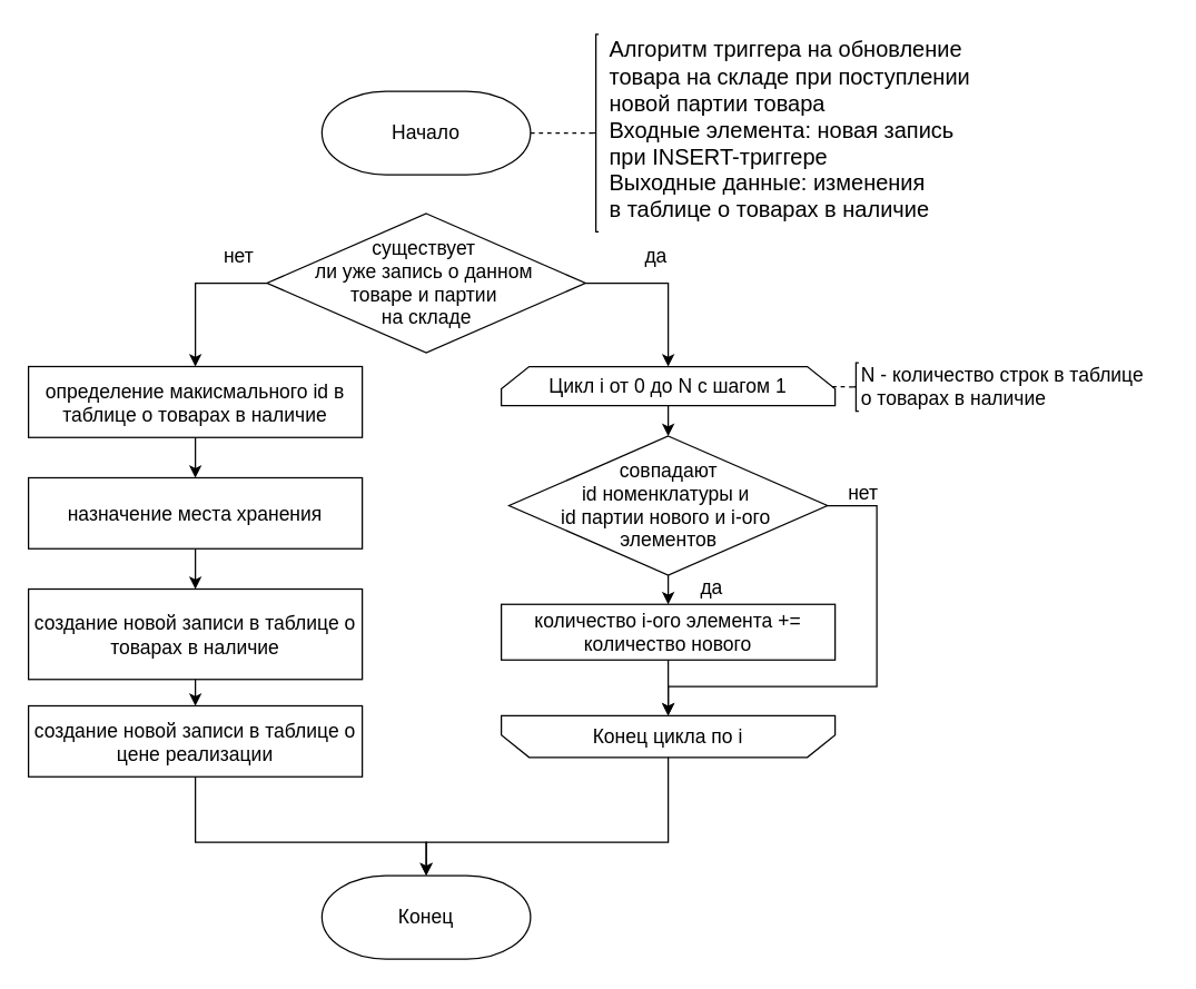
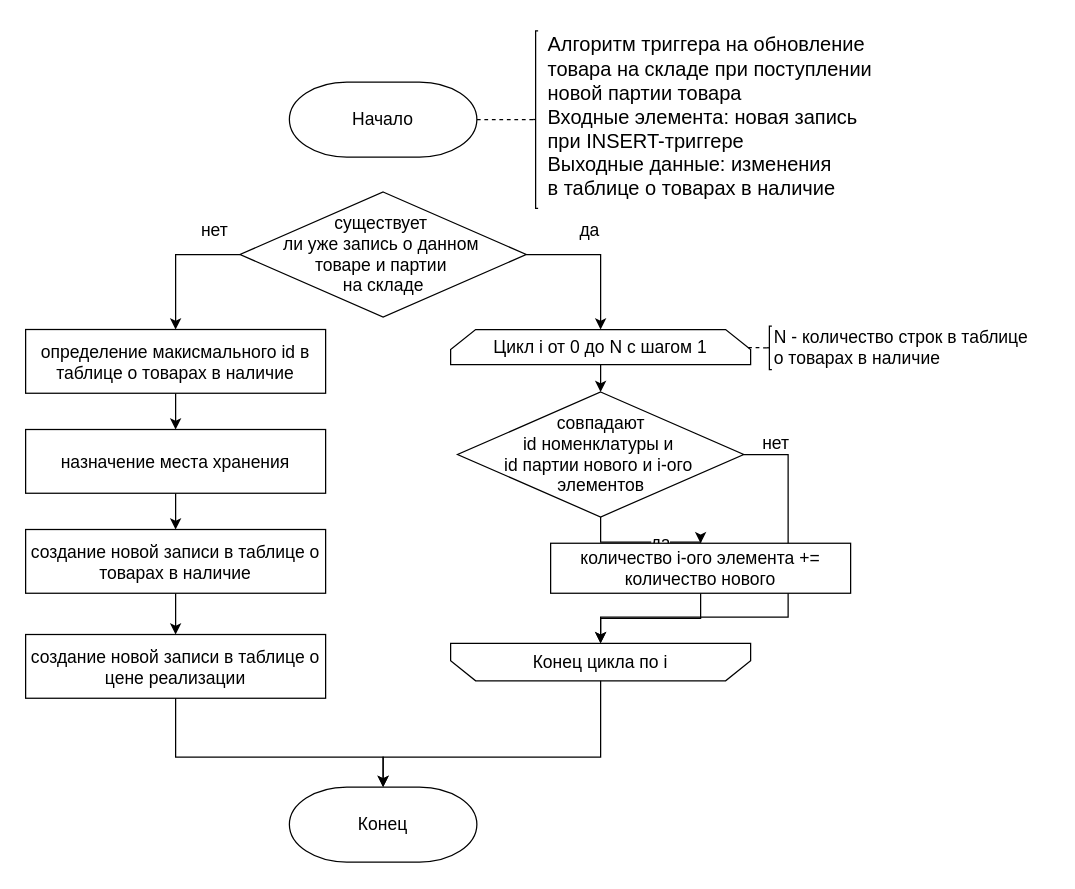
  <mxCell id="0" />
  <mxCell id="1" parent="0" />
  <mxCell id="2" style="edgeStyle=orthogonalEdgeStyle;rounded=0;orthogonalLoop=1;jettySize=auto;html=1;fontSize=14;dashed=1;endArrow=none;endFill=0;entryX=1;entryY=0.5;entryDx=0;entryDy=0;entryPerimeter=0;" parent="1" source="3" target="5" edge="1"><mxGeometry relative="1" as="geometry"><mxPoint x="366" y="95" as="targetPoint" /></mxGeometry></mxCell>
  <mxCell id="3" value="" style="strokeWidth=1;html=1;shape=mxgraph.flowchart.annotation_2;align=left;labelPosition=right;pointerEvents=1;rounded=0;fontSize=14;strokeColor=default;fillColor=default;" parent="1" vertex="1"><mxGeometry x="426" y="24" width="4" height="142" as="geometry" /></mxCell>
  <mxCell id="4" value="&lt;font style=&quot;font-size: 16px;&quot;&gt;Алгоритм триггера&amp;nbsp;на обновление &lt;br&gt;товара на складе при поступлении &lt;br&gt;новой партии товара&lt;/font&gt;&lt;div&gt;&lt;div style=&quot;&quot;&gt;&lt;font size=&quot;3&quot; style=&quot;&quot;&gt;Входные элемента: новая запись&amp;nbsp;&lt;/font&gt;&lt;/div&gt;&lt;div style=&quot;&quot;&gt;&lt;font size=&quot;3&quot;&gt;&lt;font style=&quot;&quot;&gt;при&amp;nbsp;&lt;/font&gt;&lt;span style=&quot;background-color: initial;&quot;&gt;INSERT-триггере&lt;/span&gt;&lt;/font&gt;&lt;/div&gt;&lt;div style=&quot;&quot;&gt;&lt;font size=&quot;3&quot; style=&quot;&quot;&gt;Выходные данные: изменения&amp;nbsp;&lt;/font&gt;&lt;/div&gt;&lt;div style=&quot;&quot;&gt;&lt;font style=&quot;&quot;&gt;&lt;font size=&quot;3&quot;&gt;в таблице о товарах в наличие&lt;/font&gt;&lt;br&gt;&lt;/font&gt;&lt;/div&gt;&lt;/div&gt;" style="text;html=1;align=left;verticalAlign=middle;resizable=0;points=[];autosize=1;fontSize=14;" parent="1" vertex="1"><mxGeometry x="435.5" y="20" width="277" height="146" as="geometry" /></mxCell>
  <mxCell id="5" value="&lt;span style=&quot;font-size: 14px;&quot;&gt;Начало&lt;/span&gt;" style="strokeWidth=1;html=1;shape=mxgraph.flowchart.terminator;whiteSpace=wrap;" parent="1" vertex="1"><mxGeometry x="231" y="65" width="150" height="60" as="geometry" /></mxCell>
  <mxCell id="6" style="edgeStyle=orthogonalEdgeStyle;rounded=0;orthogonalLoop=1;jettySize=auto;html=1;exitX=0.5;exitY=1;exitDx=0;exitDy=0;entryX=0.5;entryY=0;entryDx=0;entryDy=0;" edge="1" parent="1" source="7" target="32"><mxGeometry relative="1" as="geometry" /></mxCell>
- <mxCell id="7" value="&lt;font style=&quot;font-size: 14px;&quot;&gt;создание новой записи в таблице о товарах в наличие&lt;/font&gt;" style="rounded=0;whiteSpace=wrap;html=1;" parent="1" vertex="1"><mxGeometry x="20" y="423" width="240" height="65" as="geometry" /></mxCell>
+ <mxCell id="7" value="&lt;font style=&quot;font-size: 14px;&quot;&gt;создание новой записи в таблице о товарах в наличие&lt;/font&gt;" style="rounded=0;whiteSpace=wrap;html=1;" parent="1" vertex="1"><mxGeometry x="20" y="423" width="240" height="51" as="geometry" /></mxCell>
  <mxCell id="8" value="&lt;font style=&quot;font-size: 14px;&quot;&gt;нет&lt;/font&gt;" style="edgeLabel;html=1;align=center;verticalAlign=middle;resizable=0;points=[];" parent="1" vertex="1" connectable="0"><mxGeometry x="170" y="183" as="geometry" /></mxCell>
  <mxCell id="9" style="edgeStyle=orthogonalEdgeStyle;rounded=0;orthogonalLoop=1;jettySize=auto;html=1;exitX=1;exitY=0.5;exitDx=0;exitDy=0;entryX=0.5;entryY=0;entryDx=0;entryDy=0;" parent="1" source="11" target="14" edge="1"><mxGeometry relative="1" as="geometry"><mxPoint x="480" y="263" as="targetPoint" /></mxGeometry></mxCell>
  <mxCell id="10" style="edgeStyle=orthogonalEdgeStyle;rounded=0;orthogonalLoop=1;jettySize=auto;html=1;exitX=0;exitY=0.5;exitDx=0;exitDy=0;entryX=0.5;entryY=0;entryDx=0;entryDy=0;" parent="1" source="11" target="27" edge="1"><mxGeometry relative="1" as="geometry" /></mxCell>
  <mxCell id="11" value="&lt;font style=&quot;font-size: 14px;&quot;&gt;существует&amp;nbsp;&lt;/font&gt;&lt;div&gt;&lt;font style=&quot;font-size: 14px;&quot;&gt;&lt;font style=&quot;&quot;&gt;ли&amp;nbsp;&lt;/font&gt;&lt;span style=&quot;background-color: initial;&quot;&gt;уже запись&amp;nbsp;&lt;/span&gt;&lt;span style=&quot;background-color: initial;&quot;&gt;о данном&amp;nbsp;&lt;/span&gt;&lt;/font&gt;&lt;/div&gt;&lt;div&gt;&lt;font style=&quot;font-size: 14px;&quot;&gt;&lt;span style=&quot;background-color: initial;&quot;&gt;товаре&amp;nbsp;&lt;/span&gt;&lt;span style=&quot;background-color: initial;&quot;&gt;и партии&amp;nbsp;&lt;/span&gt;&lt;/font&gt;&lt;/div&gt;&lt;div&gt;&lt;span style=&quot;background-color: initial;&quot;&gt;&lt;font style=&quot;font-size: 14px;&quot;&gt;на складе&lt;/font&gt;&lt;/span&gt;&lt;/div&gt;" style="rhombus;whiteSpace=wrap;html=1;" parent="1" vertex="1"><mxGeometry x="191.5" y="153" width="229" height="100" as="geometry" /></mxCell>
  <mxCell id="12" value="&lt;font style=&quot;font-size: 14px;&quot;&gt;да&lt;/font&gt;" style="edgeLabel;html=1;align=center;verticalAlign=middle;resizable=0;points=[];" parent="1" vertex="1" connectable="0"><mxGeometry x="470" y="183" as="geometry" /></mxCell>
  <mxCell id="13" style="edgeStyle=orthogonalEdgeStyle;rounded=0;orthogonalLoop=1;jettySize=auto;html=1;exitX=0.5;exitY=1;exitDx=0;exitDy=0;entryX=0.5;entryY=0;entryDx=0;entryDy=0;" parent="1" source="14" target="23" edge="1"><mxGeometry relative="1" as="geometry" /></mxCell>
  <mxCell id="14" value="&lt;font style=&quot;font-size: 14px;&quot;&gt;Цикл i от 0 до N&amp;nbsp;&lt;/font&gt;&lt;span style=&quot;font-size: 14px; background-color: initial;&quot;&gt;с шагом 1&lt;/span&gt;" style="shape=loopLimit;whiteSpace=wrap;html=1;" parent="1" vertex="1"><mxGeometry x="360" y="263" width="240" height="28" as="geometry" /></mxCell>
  <mxCell id="15" value="&lt;font style=&quot;font-size: 14px;&quot;&gt;Конец цикла по i&lt;/font&gt;" style="shape=loopLimit;whiteSpace=wrap;html=1;flipV=1;" parent="1" vertex="1"><mxGeometry x="360" y="514" width="240" height="30" as="geometry" /></mxCell>
  <mxCell id="16" style="edgeStyle=orthogonalEdgeStyle;rounded=0;orthogonalLoop=1;jettySize=auto;html=1;fontSize=14;dashed=1;endArrow=none;endFill=0;entryX=0.987;entryY=0.52;entryDx=0;entryDy=0;entryPerimeter=0;" parent="1" source="17" target="14" edge="1"><mxGeometry relative="1" as="geometry"><mxPoint x="602" y="274" as="targetPoint" /><Array as="points"><mxPoint x="610" y="277" /></Array></mxGeometry></mxCell>
  <mxCell id="17" value="" style="strokeWidth=1;html=1;shape=mxgraph.flowchart.annotation_2;align=left;labelPosition=right;pointerEvents=1;rounded=0;fontSize=14;strokeColor=default;fillColor=default;" parent="1" vertex="1"><mxGeometry x="613" y="260.25" width="4" height="34.75" as="geometry" /></mxCell>
  <mxCell id="18" value="&lt;div&gt;&lt;div style=&quot;&quot;&gt;&lt;font style=&quot;font-size: 14px;&quot;&gt;N - количество строк в таблице&lt;br&gt;о товарах в наличие&lt;/font&gt;&lt;/div&gt;&lt;/div&gt;" style="text;html=1;align=left;verticalAlign=middle;resizable=0;points=[];autosize=1;fontSize=14;" parent="1" vertex="1"><mxGeometry x="617" y="254" width="221" height="46" as="geometry" /></mxCell>
  <mxCell id="19" style="edgeStyle=orthogonalEdgeStyle;rounded=0;orthogonalLoop=1;jettySize=auto;html=1;exitX=0.5;exitY=1;exitDx=0;exitDy=0;entryX=0.5;entryY=0;entryDx=0;entryDy=0;" parent="1" source="23" target="25" edge="1"><mxGeometry relative="1" as="geometry" /></mxCell>
  <mxCell id="20" value="&lt;font style=&quot;font-size: 14px;&quot;&gt;да&lt;/font&gt;" style="edgeLabel;html=1;align=center;verticalAlign=middle;resizable=0;points=[];" parent="19" vertex="1" connectable="0"><mxGeometry x="-0.259" relative="1" as="geometry"><mxPoint x="30" as="offset" /></mxGeometry></mxCell>
  <mxCell id="21" style="edgeStyle=orthogonalEdgeStyle;rounded=0;orthogonalLoop=1;jettySize=auto;html=1;exitX=1;exitY=0.5;exitDx=0;exitDy=0;entryX=0.5;entryY=0;entryDx=0;entryDy=0;" parent="1" source="23" target="15" edge="1"><mxGeometry relative="1" as="geometry"><Array as="points"><mxPoint x="630" y="363" /><mxPoint x="630" y="493" /><mxPoint x="480" y="493" /></Array></mxGeometry></mxCell>
  <mxCell id="22" value="&lt;font style=&quot;font-size: 14px;&quot;&gt;нет&lt;/font&gt;" style="edgeLabel;html=1;align=center;verticalAlign=middle;resizable=0;points=[];" parent="21" vertex="1" connectable="0"><mxGeometry x="-0.918" y="1" relative="1" as="geometry"><mxPoint x="11" y="-9" as="offset" /></mxGeometry></mxCell>
  <mxCell id="23" value="&lt;div&gt;&lt;span style=&quot;font-size: 14px; background-color: initial;&quot;&gt;совпадают&lt;/span&gt;&lt;br&gt;&lt;/div&gt;&lt;span style=&quot;font-size: 14px;&quot;&gt;id номенклатуры и&amp;nbsp;&lt;/span&gt;&lt;div&gt;&lt;span style=&quot;font-size: 14px;&quot;&gt;id партии нового и i-ого&amp;nbsp;&lt;br&gt;элементов&lt;/span&gt;&lt;/div&gt;" style="rhombus;whiteSpace=wrap;html=1;" parent="1" vertex="1"><mxGeometry x="365.5" y="313" width="229" height="100" as="geometry" /></mxCell>
  <mxCell id="24" style="edgeStyle=orthogonalEdgeStyle;rounded=0;orthogonalLoop=1;jettySize=auto;html=1;exitX=0.5;exitY=1;exitDx=0;exitDy=0;entryX=0.5;entryY=0;entryDx=0;entryDy=0;" parent="1" source="25" target="15" edge="1"><mxGeometry relative="1" as="geometry" /></mxCell>
- <mxCell id="25" value="&lt;font style=&quot;font-size: 14px;&quot;&gt;количество i-ого элемента += количество нового&lt;/font&gt;" style="rounded=0;whiteSpace=wrap;html=1;" parent="1" vertex="1"><mxGeometry x="360" y="434" width="240" height="40" as="geometry" /></mxCell>
+ <mxCell id="25" value="&lt;font style=&quot;font-size: 14px;&quot;&gt;количество i-ого элемента += количество нового&lt;/font&gt;" style="rounded=0;whiteSpace=wrap;html=1;" parent="1" vertex="1"><mxGeometry x="440" y="434" width="240" height="40" as="geometry" /></mxCell>
  <mxCell id="26" style="edgeStyle=orthogonalEdgeStyle;rounded=0;orthogonalLoop=1;jettySize=auto;html=1;exitX=0.5;exitY=1;exitDx=0;exitDy=0;entryX=0.5;entryY=0;entryDx=0;entryDy=0;" parent="1" source="27" target="29" edge="1"><mxGeometry relative="1" as="geometry" /></mxCell>
  <mxCell id="27" value="&lt;font style=&quot;font-size: 14px;&quot;&gt;определение макисмального id в таблице о товарах в наличие&lt;/font&gt;" style="rounded=0;whiteSpace=wrap;html=1;" parent="1" vertex="1"><mxGeometry x="20" y="263" width="240" height="51" as="geometry" /></mxCell>
  <mxCell id="28" style="edgeStyle=orthogonalEdgeStyle;rounded=0;orthogonalLoop=1;jettySize=auto;html=1;exitX=0.5;exitY=1;exitDx=0;exitDy=0;entryX=0.5;entryY=0;entryDx=0;entryDy=0;" parent="1" source="29" target="7" edge="1"><mxGeometry relative="1" as="geometry" /></mxCell>
  <mxCell id="29" value="&lt;span style=&quot;font-size: 14px;&quot;&gt;назначение места хранения&lt;/span&gt;" style="rounded=0;whiteSpace=wrap;html=1;" parent="1" vertex="1"><mxGeometry x="20" y="343" width="240" height="51" as="geometry" /></mxCell>
  <mxCell id="30" value="&lt;font style=&quot;font-size: 14px;&quot;&gt;Конец&lt;/font&gt;" style="strokeWidth=1;html=1;shape=mxgraph.flowchart.terminator;whiteSpace=wrap;" parent="1" vertex="1"><mxGeometry x="231" y="629" width="150" height="60" as="geometry" /></mxCell>
  <mxCell id="31" style="edgeStyle=orthogonalEdgeStyle;rounded=0;orthogonalLoop=1;jettySize=auto;html=1;exitX=0.5;exitY=1;exitDx=0;exitDy=0;entryX=0.5;entryY=0;entryDx=0;entryDy=0;entryPerimeter=0;" parent="1" source="15" target="30" edge="1"><mxGeometry relative="1" as="geometry"><Array as="points"><mxPoint x="480" y="605" /><mxPoint x="306" y="605" /></Array></mxGeometry></mxCell>
  <mxCell id="32" value="&lt;font style=&quot;font-size: 14px;&quot;&gt;создание новой записи в таблице о цене реализации&lt;/font&gt;" style="rounded=0;whiteSpace=wrap;html=1;" vertex="1" parent="1"><mxGeometry x="20" y="507" width="240" height="51" as="geometry" /></mxCell>
  <mxCell id="33" style="edgeStyle=orthogonalEdgeStyle;rounded=0;orthogonalLoop=1;jettySize=auto;html=1;exitX=0.5;exitY=1;exitDx=0;exitDy=0;entryX=0.5;entryY=0;entryDx=0;entryDy=0;entryPerimeter=0;" edge="1" parent="1" source="32" target="30"><mxGeometry relative="1" as="geometry"><Array as="points"><mxPoint x="140" y="605" /><mxPoint x="306" y="605" /></Array></mxGeometry></mxCell>
